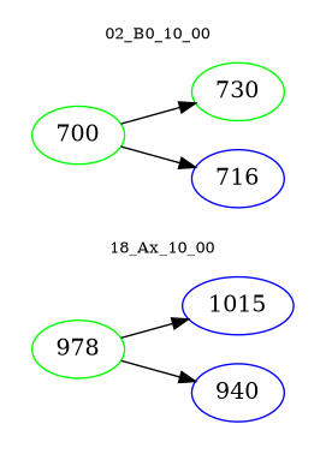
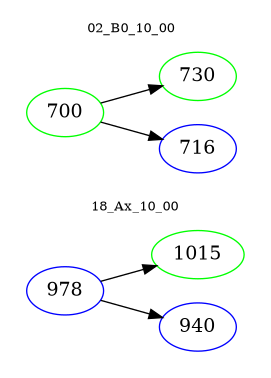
  digraph {
    rankdir=LR
    node [color=green]
    edge [color=black]
-   n1 [label=978]
+   n1 [color=blue label=978]
    n2 [color=blue label=940]
-   n3 [color=blue label=1015]
+   n3 [label=1015]
    n4 [label=700]
    n5 [color=blue label=716]
    n6 [label=730]
    subgraph cluster_1 {
      color=white
      fontsize=10
      label="18_Ax_10_00"
      n1
      n2
      n3
    }
    subgraph cluster_2 {
      color=white
      fontsize=10
      label="02_B0_10_00"
      n4
      n5
      n6
    }
    n1 -> n2
    n1 -> n3
    n4 -> n5
    n4 -> n6
  }
